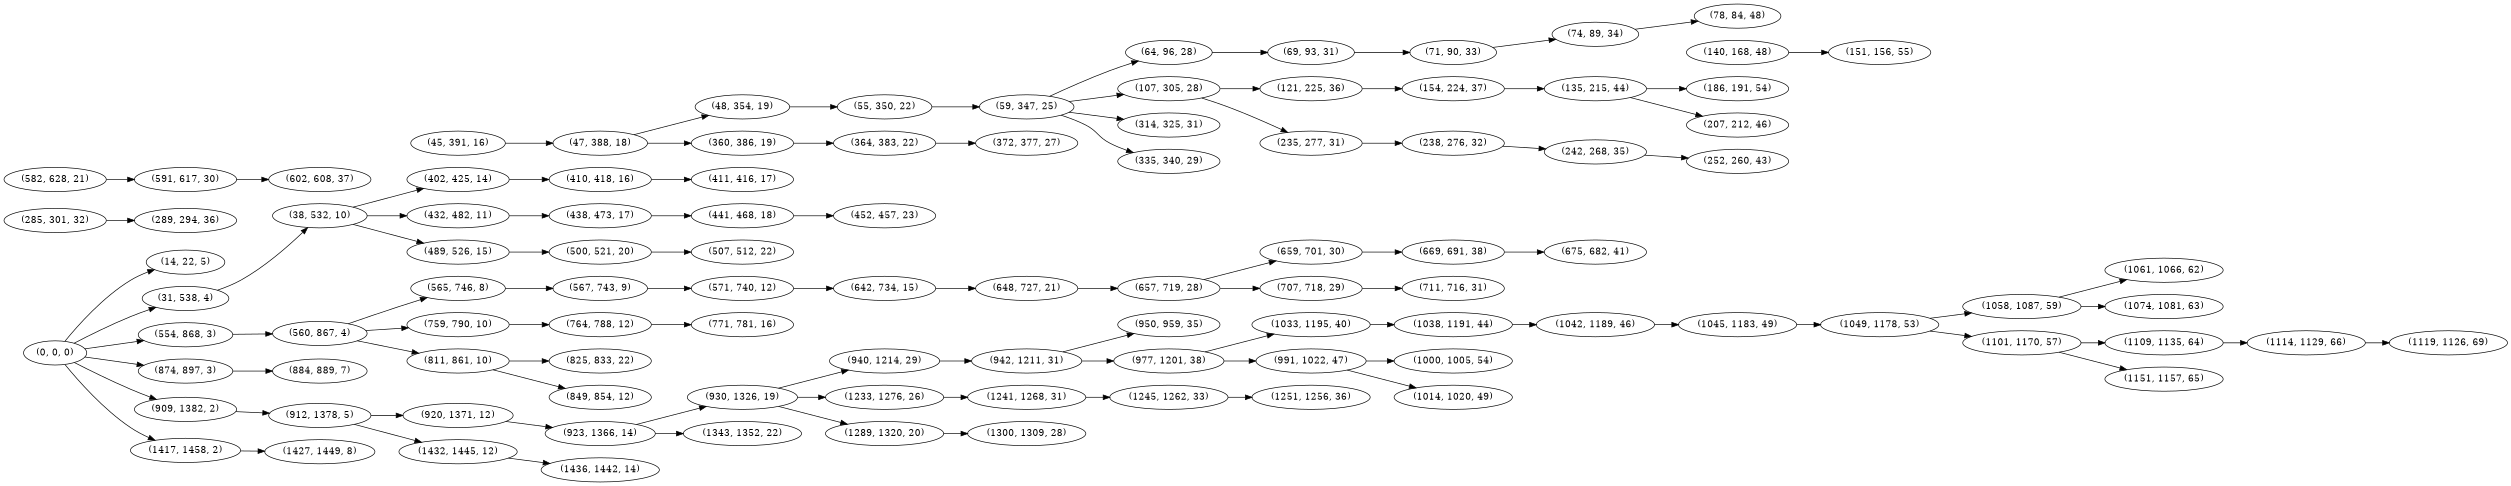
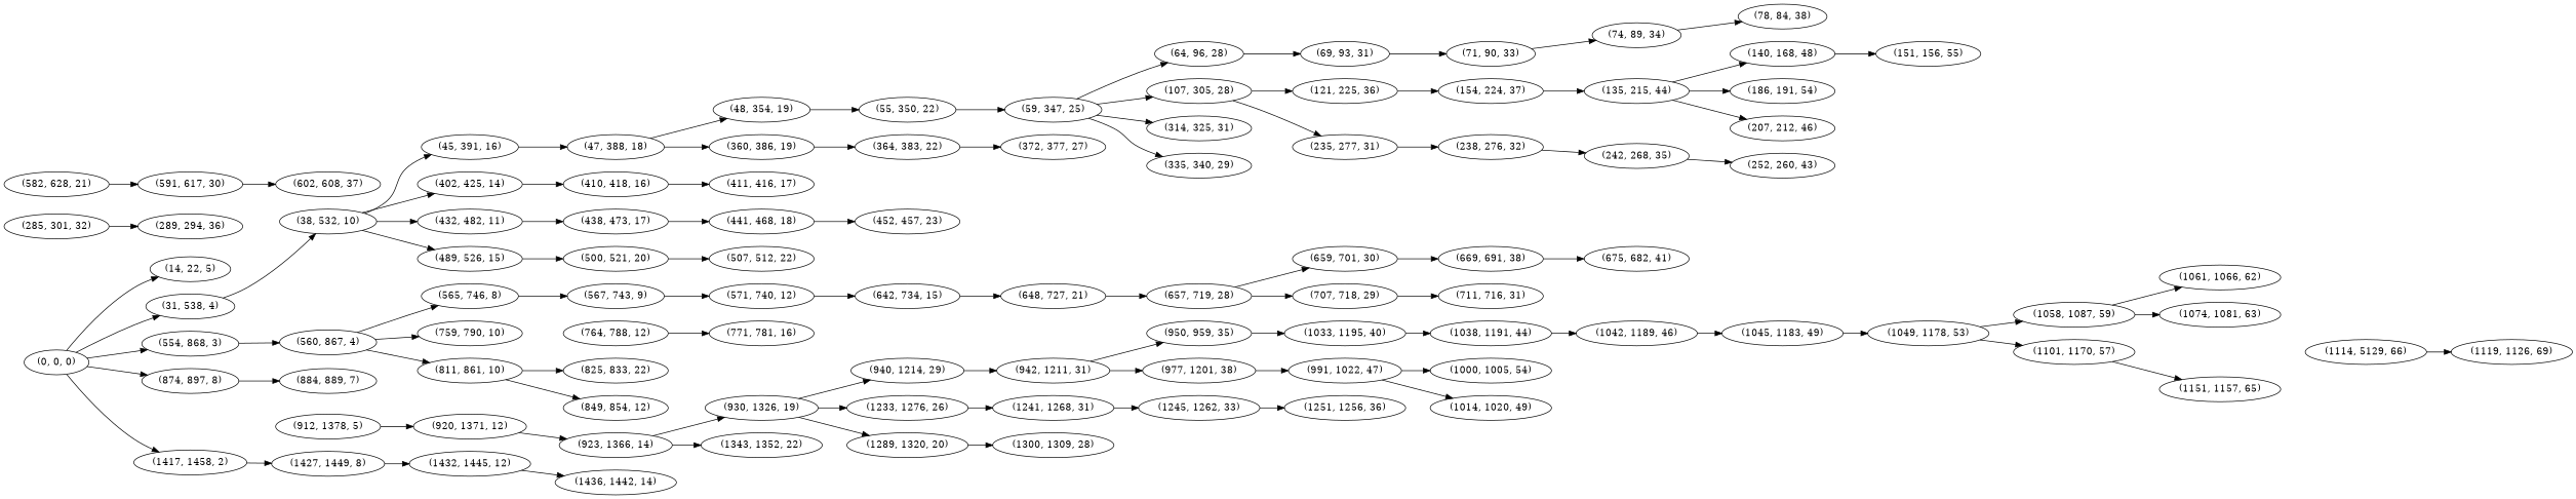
  digraph {
    rankdir=LR
    "(0, 0, 0)"
    "(14, 22, 5)"
    "(31, 538, 4)"
    "(554, 868, 3)"
-   "(874, 897, 3)"
-   "(909, 1382, 2)"
+   "(874, 897, 3)" [label="(874, 897, 8)"]
    "(1417, 1458, 2)"
    "(38, 532, 10)"
    "(560, 867, 4)"
    "(884, 889, 7)"
    "(912, 1378, 5)"
    "(1427, 1449, 8)"
    "(45, 391, 16)"
    "(402, 425, 14)"
    "(432, 482, 11)"
    "(489, 526, 15)"
    "(47, 388, 18)"
    "(410, 418, 16)"
    "(438, 473, 17)"
    "(500, 521, 20)"
    "(48, 354, 19)"
    "(360, 386, 19)"
    "(55, 350, 22)"
    "(364, 383, 22)"
    "(59, 347, 25)"
    "(64, 96, 28)"
    "(107, 305, 28)"
    "(314, 325, 31)"
    "(335, 340, 29)"
    "(69, 93, 31)"
    "(121, 225, 36)"
    "(235, 277, 31)"
    "(71, 90, 33)"
    "(74, 89, 34)"
-   "(78, 84, 38)" [label="(78, 84, 48)"]
+   "(78, 84, 38)"
    n36 [label="(154, 224, 37)"]
    "(238, 276, 32)"
    "(285, 301, 32)"
    "(289, 294, 36)"
    "(135, 215, 44)"
    "(140, 168, 48)"
    "(186, 191, 54)"
    "(207, 212, 46)"
    "(151, 156, 55)"
    "(242, 268, 35)"
    "(252, 260, 43)"
    "(372, 377, 27)"
    "(411, 416, 17)"
    "(441, 468, 18)"
    "(452, 457, 23)"
    "(507, 512, 22)"
    "(565, 746, 8)"
    "(759, 790, 10)"
    "(811, 861, 10)"
    "(567, 743, 9)"
    "(764, 788, 12)"
    "(825, 833, 22)"
    "(849, 854, 12)"
    "(571, 740, 12)"
    "(642, 734, 15)"
    "(648, 727, 21)"
    "(582, 628, 21)"
    "(591, 617, 30)"
    "(602, 608, 37)"
    "(657, 719, 28)"
    "(659, 701, 30)"
    "(707, 718, 29)"
    "(669, 691, 38)"
    "(711, 716, 31)"
    "(675, 682, 41)"
    "(771, 781, 16)"
    "(920, 1371, 12)"
    "(923, 1366, 14)"
    "(930, 1326, 19)"
    "(1343, 1352, 22)"
    "(940, 1214, 29)"
    "(1233, 1276, 26)"
    "(1289, 1320, 20)"
    "(942, 1211, 31)"
    "(1241, 1268, 31)"
    "(1300, 1309, 28)"
    "(950, 959, 35)"
    "(977, 1201, 38)"
    "(991, 1022, 47)"
    "(1033, 1195, 40)"
    "(1000, 1005, 54)"
    "(1014, 1020, 49)"
    "(1038, 1191, 44)"
    "(1042, 1189, 46)"
    "(1045, 1183, 49)"
    "(1049, 1178, 53)"
    "(1058, 1087, 59)"
    "(1101, 1170, 57)"
    "(1061, 1066, 62)"
    "(1074, 1081, 63)"
-   "(1109, 1135, 64)"
    "(1151, 1157, 65)"
-   "(1114, 1129, 66)"
+   "(1114, 1129, 66)" [label="(1114, 5129, 66)"]
    "(1119, 1126, 69)"
    "(1245, 1262, 33)"
    "(1251, 1256, 36)"
    "(1432, 1445, 12)"
    "(1436, 1442, 14)"
    "(0, 0, 0)" -> "(14, 22, 5)"
    "(0, 0, 0)" -> "(31, 538, 4)"
    "(0, 0, 0)" -> "(554, 868, 3)"
    "(0, 0, 0)" -> "(874, 897, 3)"
-   "(0, 0, 0)" -> "(909, 1382, 2)"
    "(0, 0, 0)" -> "(1417, 1458, 2)"
    "(31, 538, 4)" -> "(38, 532, 10)"
    "(554, 868, 3)" -> "(560, 867, 4)"
    "(874, 897, 3)" -> "(884, 889, 7)"
-   "(909, 1382, 2)" -> "(912, 1378, 5)"
    "(1417, 1458, 2)" -> "(1427, 1449, 8)"
+   "(38, 532, 10)" -> "(45, 391, 16)"
    "(38, 532, 10)" -> "(402, 425, 14)"
    "(38, 532, 10)" -> "(432, 482, 11)"
    "(38, 532, 10)" -> "(489, 526, 15)"
    "(560, 867, 4)" -> "(565, 746, 8)"
    "(560, 867, 4)" -> "(759, 790, 10)"
    "(560, 867, 4)" -> "(811, 861, 10)"
    "(912, 1378, 5)" -> "(920, 1371, 12)"
-   "(912, 1378, 5)" -> "(1432, 1445, 12)"
+   "(1427, 1449, 8)" -> "(1432, 1445, 12)"
    "(45, 391, 16)" -> "(47, 388, 18)"
    "(402, 425, 14)" -> "(410, 418, 16)"
    "(432, 482, 11)" -> "(438, 473, 17)"
    "(489, 526, 15)" -> "(500, 521, 20)"
    "(47, 388, 18)" -> "(48, 354, 19)"
    "(47, 388, 18)" -> "(360, 386, 19)"
    "(410, 418, 16)" -> "(411, 416, 17)"
    "(438, 473, 17)" -> "(441, 468, 18)"
    "(500, 521, 20)" -> "(507, 512, 22)"
    "(48, 354, 19)" -> "(55, 350, 22)"
    "(360, 386, 19)" -> "(364, 383, 22)"
    "(55, 350, 22)" -> "(59, 347, 25)"
    "(364, 383, 22)" -> "(372, 377, 27)"
    "(59, 347, 25)" -> "(64, 96, 28)"
    "(59, 347, 25)" -> "(107, 305, 28)"
    "(59, 347, 25)" -> "(314, 325, 31)"
    "(59, 347, 25)" -> "(335, 340, 29)"
    "(64, 96, 28)" -> "(69, 93, 31)"
    "(107, 305, 28)" -> "(121, 225, 36)"
    "(107, 305, 28)" -> "(235, 277, 31)"
    "(69, 93, 31)" -> "(71, 90, 33)"
    "(121, 225, 36)" -> n36
    "(235, 277, 31)" -> "(238, 276, 32)"
    "(71, 90, 33)" -> "(74, 89, 34)"
    "(74, 89, 34)" -> "(78, 84, 38)"
    n36 -> "(135, 215, 44)"
    "(238, 276, 32)" -> "(242, 268, 35)"
    "(285, 301, 32)" -> "(289, 294, 36)"
+   "(135, 215, 44)" -> "(140, 168, 48)"
    "(135, 215, 44)" -> "(186, 191, 54)"
    "(135, 215, 44)" -> "(207, 212, 46)"
    "(140, 168, 48)" -> "(151, 156, 55)"
    "(242, 268, 35)" -> "(252, 260, 43)"
    "(441, 468, 18)" -> "(452, 457, 23)"
    "(565, 746, 8)" -> "(567, 743, 9)"
-   "(759, 790, 10)" -> "(764, 788, 12)"
    "(811, 861, 10)" -> "(825, 833, 22)"
    "(811, 861, 10)" -> "(849, 854, 12)"
    "(567, 743, 9)" -> "(571, 740, 12)"
    "(764, 788, 12)" -> "(771, 781, 16)"
    "(571, 740, 12)" -> "(642, 734, 15)"
    "(642, 734, 15)" -> "(648, 727, 21)"
    "(648, 727, 21)" -> "(657, 719, 28)"
    "(582, 628, 21)" -> "(591, 617, 30)"
    "(591, 617, 30)" -> "(602, 608, 37)"
    "(657, 719, 28)" -> "(659, 701, 30)"
    "(657, 719, 28)" -> "(707, 718, 29)"
    "(659, 701, 30)" -> "(669, 691, 38)"
    "(707, 718, 29)" -> "(711, 716, 31)"
    "(669, 691, 38)" -> "(675, 682, 41)"
    "(920, 1371, 12)" -> "(923, 1366, 14)"
    "(923, 1366, 14)" -> "(930, 1326, 19)"
    "(923, 1366, 14)" -> "(1343, 1352, 22)"
    "(930, 1326, 19)" -> "(940, 1214, 29)"
    "(930, 1326, 19)" -> "(1233, 1276, 26)"
    "(930, 1326, 19)" -> "(1289, 1320, 20)"
    "(940, 1214, 29)" -> "(942, 1211, 31)"
    "(1233, 1276, 26)" -> "(1241, 1268, 31)"
    "(1289, 1320, 20)" -> "(1300, 1309, 28)"
    "(942, 1211, 31)" -> "(950, 959, 35)"
    "(942, 1211, 31)" -> "(977, 1201, 38)"
    "(1241, 1268, 31)" -> "(1245, 1262, 33)"
    "(977, 1201, 38)" -> "(991, 1022, 47)"
-   "(977, 1201, 38)" -> "(1033, 1195, 40)"
+   "(950, 959, 35)" -> "(1033, 1195, 40)"
    "(991, 1022, 47)" -> "(1000, 1005, 54)"
    "(991, 1022, 47)" -> "(1014, 1020, 49)"
    "(1033, 1195, 40)" -> "(1038, 1191, 44)"
    "(1038, 1191, 44)" -> "(1042, 1189, 46)"
    "(1042, 1189, 46)" -> "(1045, 1183, 49)"
    "(1045, 1183, 49)" -> "(1049, 1178, 53)"
    "(1049, 1178, 53)" -> "(1058, 1087, 59)"
    "(1049, 1178, 53)" -> "(1101, 1170, 57)"
    "(1058, 1087, 59)" -> "(1061, 1066, 62)"
    "(1058, 1087, 59)" -> "(1074, 1081, 63)"
-   "(1101, 1170, 57)" -> "(1109, 1135, 64)"
    "(1101, 1170, 57)" -> "(1151, 1157, 65)"
-   "(1109, 1135, 64)" -> "(1114, 1129, 66)"
    "(1114, 1129, 66)" -> "(1119, 1126, 69)"
    "(1245, 1262, 33)" -> "(1251, 1256, 36)"
    "(1432, 1445, 12)" -> "(1436, 1442, 14)"
  }
